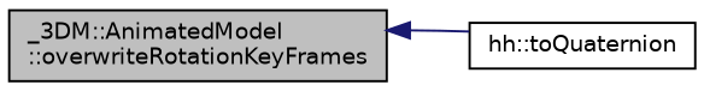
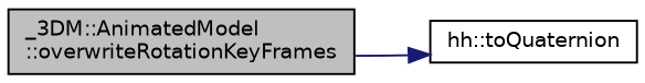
  digraph {
    rankdir=LR
    node [color=black fontname=Helvetica fontsize=10 shape=record style=filled]
    n1 [fillcolor=grey75 fontcolor=black height=0.2 label="_3DM::AnimatedModel\l::overwriteRotationKeyFrames" width=0.4]
    n2 [fillcolor=white height=0.2 label="hh::toQuaternion" width=0.4]
-   n2 -> n1 [color=midnightblue fontname=Helvetica fontsize=10 labelfontname=Helvetica labelfontsize=10 style=solid]
+   n1 -> n2 [color=midnightblue fontname=Helvetica fontsize=10 labelfontname=Helvetica labelfontsize=10 style=solid]
  }
